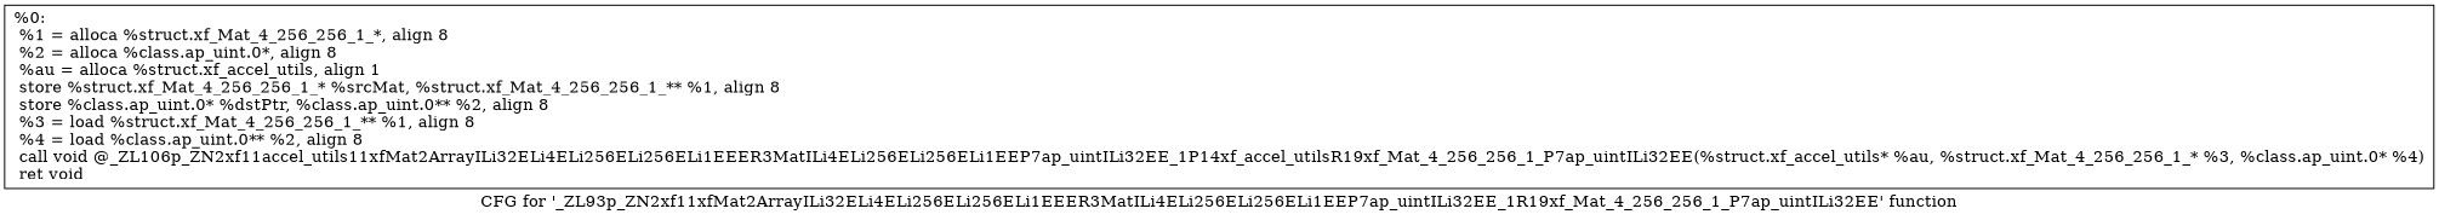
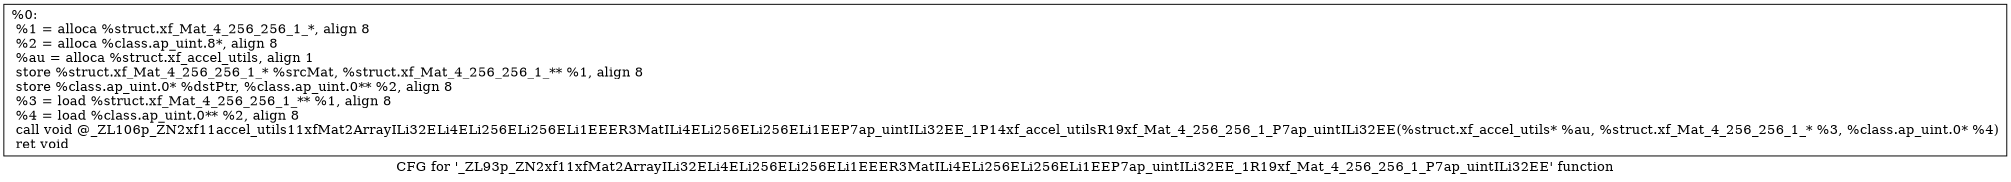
  digraph {
    label="CFG for '_ZL93p_ZN2xf11xfMat2ArrayILi32ELi4ELi256ELi256ELi1EEER3MatILi4ELi256ELi256ELi1EEP7ap_uintILi32EE_1R19xf_Mat_4_256_256_1_P7ap_uintILi32EE' function"
-   n1 [label="{%0:\l  %1 = alloca %struct.xf_Mat_4_256_256_1_*, align 8\l  %2 = alloca %class.ap_uint.0*, align 8\l  %au = alloca %struct.xf_accel_utils, align 1\l  store %struct.xf_Mat_4_256_256_1_* %srcMat, %struct.xf_Mat_4_256_256_1_** %1, align 8\l  store %class.ap_uint.0* %dstPtr, %class.ap_uint.0** %2, align 8\l  %3 = load %struct.xf_Mat_4_256_256_1_** %1, align 8\l  %4 = load %class.ap_uint.0** %2, align 8\l  call void @_ZL106p_ZN2xf11accel_utils11xfMat2ArrayILi32ELi4ELi256ELi256ELi1EEER3MatILi4ELi256ELi256ELi1EEP7ap_uintILi32EE_1P14xf_accel_utilsR19xf_Mat_4_256_256_1_P7ap_uintILi32EE(%struct.xf_accel_utils* %au, %struct.xf_Mat_4_256_256_1_* %3, %class.ap_uint.0* %4)\l  ret void\l}" shape=record]
+   n1 [label="{%0:\l  %1 = alloca %struct.xf_Mat_4_256_256_1_*, align 8\l  %2 = alloca %class.ap_uint.8*, align 8\l  %au = alloca %struct.xf_accel_utils, align 1\l  store %struct.xf_Mat_4_256_256_1_* %srcMat, %struct.xf_Mat_4_256_256_1_** %1, align 8\l  store %class.ap_uint.0* %dstPtr, %class.ap_uint.0** %2, align 8\l  %3 = load %struct.xf_Mat_4_256_256_1_** %1, align 8\l  %4 = load %class.ap_uint.0** %2, align 8\l  call void @_ZL106p_ZN2xf11accel_utils11xfMat2ArrayILi32ELi4ELi256ELi256ELi1EEER3MatILi4ELi256ELi256ELi1EEP7ap_uintILi32EE_1P14xf_accel_utilsR19xf_Mat_4_256_256_1_P7ap_uintILi32EE(%struct.xf_accel_utils* %au, %struct.xf_Mat_4_256_256_1_* %3, %class.ap_uint.0* %4)\l  ret void\l}" shape=record]
  }
